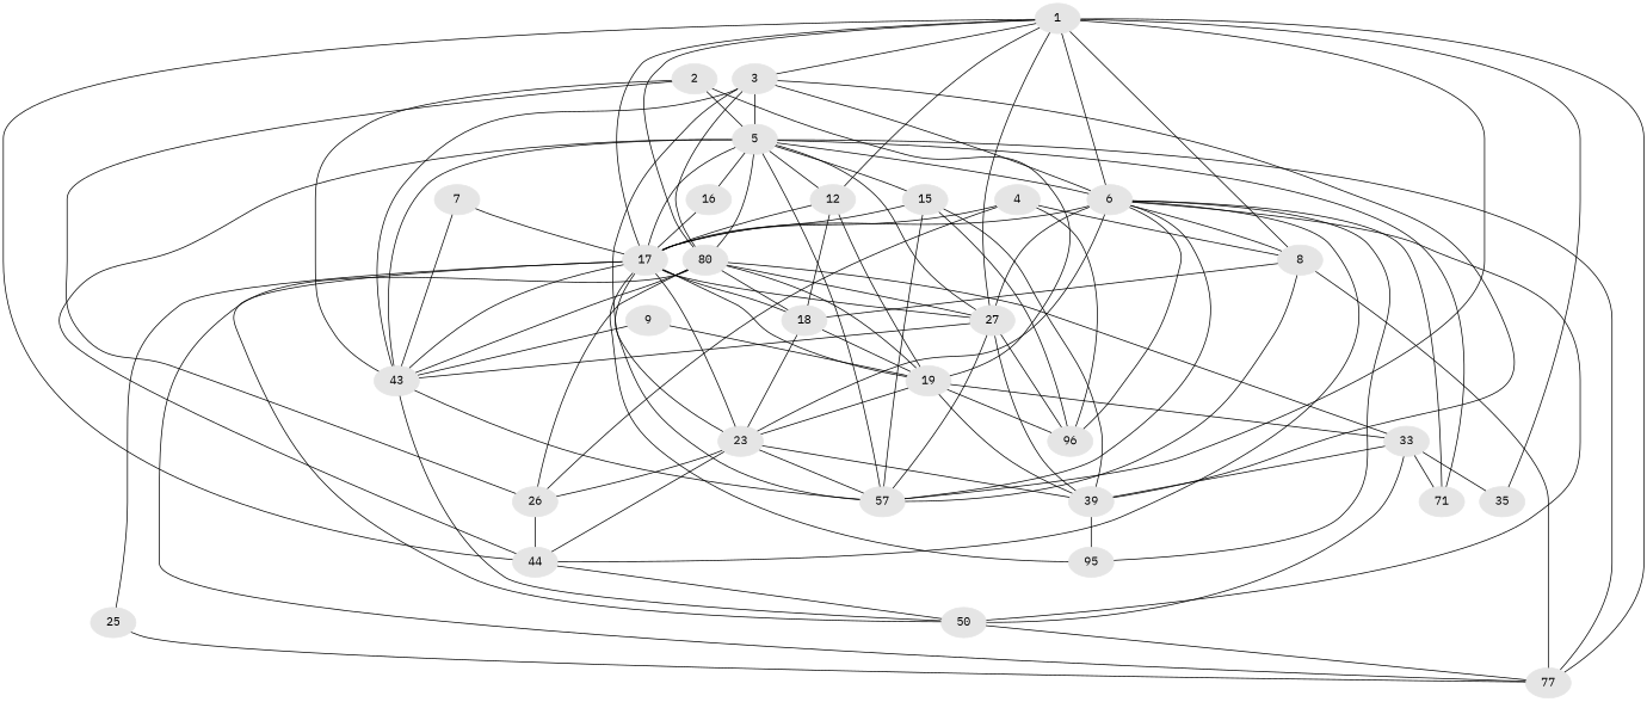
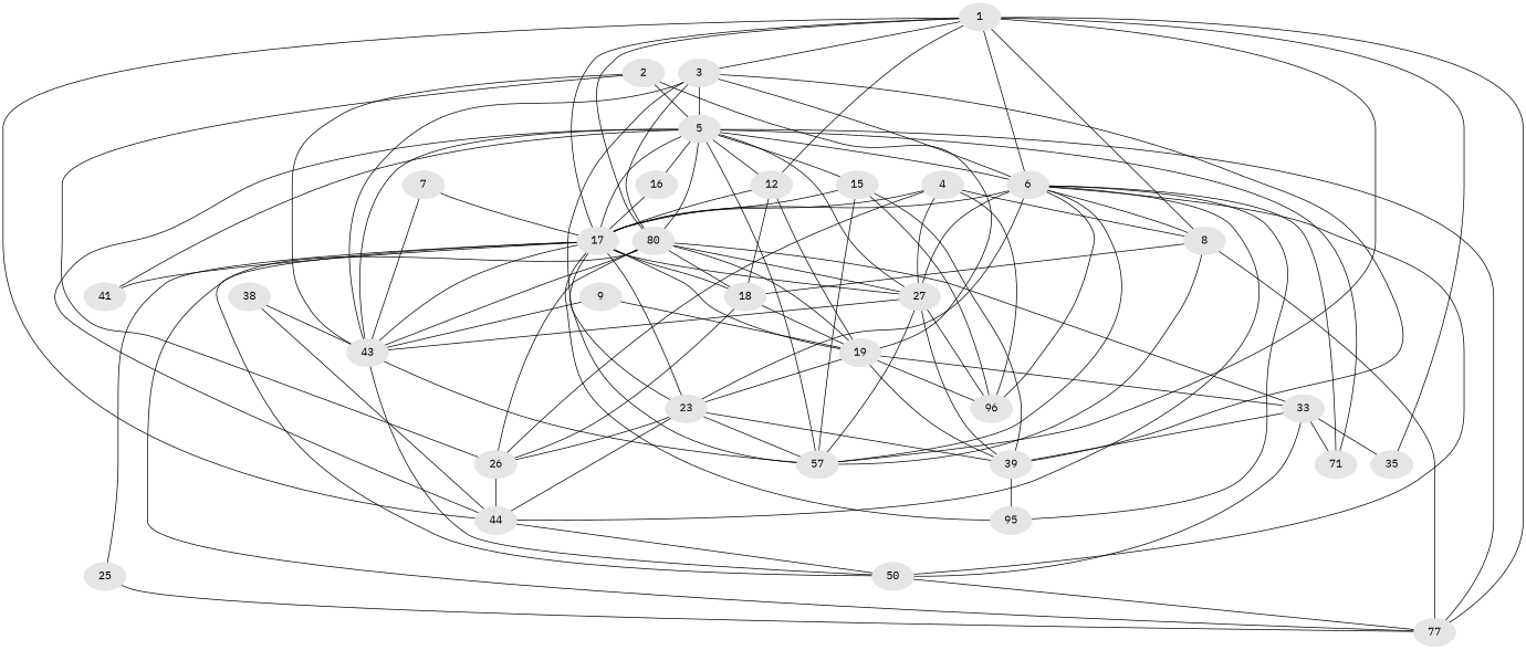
  graph {
    fontname="IBM Plex Mono"
    node [color=gray90 fontname="IBM Plex Mono" style=filled]
    edge [fontname="IBM Plex Mono"]
    1 [super="+97+45+22"]
    3 [super="+87+11"]
    6 [super="+20+24+70+21"]
    8 [super="+28"]
    n5 [label=80 super="+42"]
    12 [super="+102"]
    17 [super="+40+48+31"]
    27 [super="+32+36"]
    35
    44 [super="+66+105+72"]
    57 [super="+75"]
    77 [super="+93"]
    5 [super="+34+98+14+13"]
    43 [super="+61+83"]
    23 [super="+86"]
    39 [super="+73+79"]
    96 [super="+109+99"]
    71
    50 [super="+56"]
    95
    18 [super="+47"]
    19 [super="+54+53+60+103"]
    9
    26 [super="+64"]
    33 [super="+85"]
+   41
    25
    2 [super="+74+58"]
    15 [super="+106+30+46"]
    16 [super="+63"]
    4 [super="+59+69"]
    7
+   38
    1 -- 3 [weight=2]
    1 -- 6 [weight=2]
    1 -- 8
    1 -- n5
    1 -- 12
    1 -- 17
-   1 -- 27
+   4 -- 27
    1 -- 35
    1 -- 44
    1 -- 57 [weight=2]
    1 -- 77
    3 -- 6
    3 -- n5 [weight=2]
    3 -- 5 [weight=2]
    3 -- 43 [weight=2]
    3 -- 23 [weight=2]
    3 -- 39
    6 -- 8
    6 -- 17 [weight=3]
    6 -- 27
    6 -- 44
    6 -- 57
    6 -- 23 [weight=2]
    6 -- 96
    6 -- 71
    6 -- 50
    6 -- 95
    8 -- 57
    8 -- 77
    8 -- 18
    n5 -- 27
    n5 -- 77
    n5 -- 43
    n5 -- 18
    n5 -- 19
    n5 -- 26 [weight=2]
    n5 -- 33
    12 -- 17
    12 -- 18
    12 -- 19
    17 -- 27 [weight=3]
    17 -- 57
    17 -- 43
    17 -- 23 [weight=2]
    17 -- 50
    17 -- 95
    17 -- 18
    17 -- 19
+   17 -- 41
    17 -- 25
    27 -- 57
    27 -- 43
    27 -- 39
    27 -- 96
    44 -- 50
    5 -- 6
    5 -- n5 [weight=2]
    5 -- 12
    5 -- 17
    5 -- 27 [weight=2]
    5 -- 44 [weight=2]
    5 -- 57 [weight=2]
    5 -- 77 [weight=2]
    5 -- 43 [weight=2]
    5 -- 71
+   5 -- 41
    5 -- 15
    5 -- 16
    43 -- 57
    43 -- 50
    23 -- 44 [weight=2]
    23 -- 57
    23 -- 39
    23 -- 26
    39 -- 95
    50 -- 77
    18 -- 19
-   18 -- 23
+   18 -- 26
    19 -- 23
    19 -- 39
    19 -- 96
    19 -- 33
    9 -- 43
    9 -- 19
    26 -- 44
    33 -- 35
    33 -- 39
    33 -- 71
    33 -- 50
    25 -- 77
    2 -- 5 [weight=2]
    2 -- 43
    2 -- 19
    2 -- 26
    15 -- 17 [weight=2]
    15 -- 57
    15 -- 39
    15 -- 96
    16 -- 17
    4 -- 8 [weight=2]
    4 -- 17 [weight=2]
    4 -- 96
    4 -- 26 [weight=2]
    7 -- 17
    7 -- 43
+   38 -- 44
+   38 -- 43
  }
